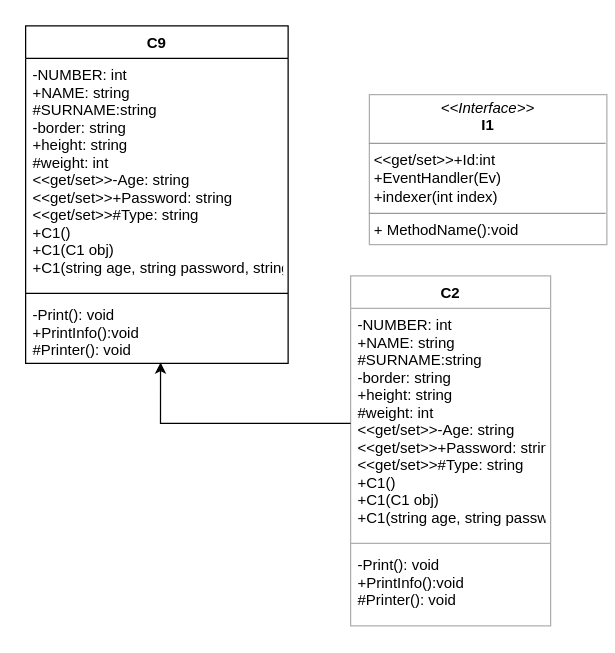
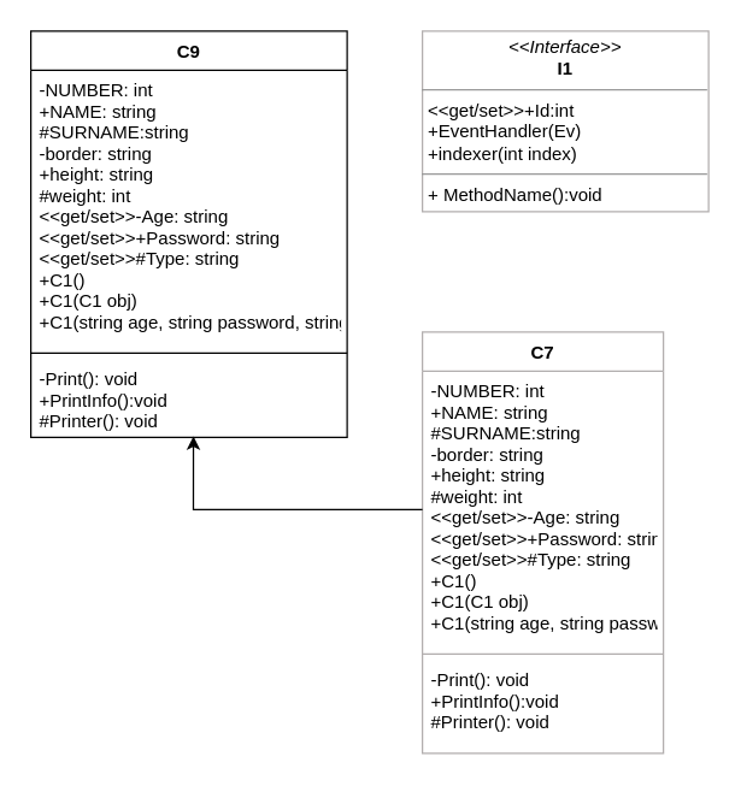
  <mxCell id="0" />
  <mxCell id="1" parent="0" />
  <mxCell id="2" value="C9&#10;" style="swimlane;fontStyle=1;align=center;verticalAlign=top;childLayout=stackLayout;horizontal=1;startSize=26;horizontalStack=0;resizeParent=1;resizeParentMax=0;resizeLast=0;collapsible=1;marginBottom=0;" vertex="1" parent="1"><mxGeometry x="20" y="20" width="210" height="270" as="geometry" /></mxCell>
  <mxCell id="3" value="-NUMBER: int&#10;+NAME: string&#10;#SURNAME:string&#10;-border: string&#10;+height: string&#10;#weight: int&#10;&lt;&lt;get/set&gt;&gt;-Age: string&#10;&lt;&lt;get/set&gt;&gt;+Password: string&#10;&lt;&lt;get/set&gt;&gt;#Type: string&#10;+C1()&#10;+C1(C1 obj)&#10;+C1(string age, string password, string type)" style="text;strokeColor=none;fillColor=none;align=left;verticalAlign=top;spacingLeft=4;spacingRight=4;overflow=hidden;rotatable=0;points=[[0,0.5],[1,0.5]];portConstraint=eastwest;" vertex="1" parent="2"><mxGeometry y="26" width="210" height="184" as="geometry" /></mxCell>
  <mxCell id="4" value="" style="line;strokeWidth=1;fillColor=none;align=left;verticalAlign=middle;spacingTop=-1;spacingLeft=3;spacingRight=3;rotatable=0;labelPosition=right;points=[];portConstraint=eastwest;strokeColor=inherit;" vertex="1" parent="2"><mxGeometry y="210" width="210" height="8" as="geometry" /></mxCell>
  <mxCell id="5" value="-Print(): void&#10;+PrintInfo():void&#10;#Printer(): void" style="text;strokeColor=none;fillColor=none;align=left;verticalAlign=top;spacingLeft=4;spacingRight=4;overflow=hidden;rotatable=0;points=[[0,0.5],[1,0.5]];portConstraint=eastwest;" vertex="1" parent="2"><mxGeometry y="218" width="210" height="52" as="geometry" /></mxCell>
- <mxCell id="6" value="&lt;p style=&quot;margin:0px;margin-top:4px;text-align:center;&quot;&gt;&lt;i&gt;&amp;lt;&amp;lt;Interface&amp;gt;&amp;gt;&lt;/i&gt;&lt;br&gt;&lt;b&gt;I1&lt;/b&gt;&lt;/p&gt;&lt;hr size=&quot;1&quot;&gt;&lt;p style=&quot;margin:0px;margin-left:4px;&quot;&gt;&amp;lt;&amp;lt;get/set&amp;gt;&amp;gt;+Id:int&lt;br&gt;+EventHandler(Ev)&lt;/p&gt;&lt;p style=&quot;margin:0px;margin-left:4px;&quot;&gt;+indexer(int index)&lt;/p&gt;&lt;hr size=&quot;1&quot;&gt;&lt;p style=&quot;margin:0px;margin-left:4px;&quot;&gt;+ MethodName():void&lt;/p&gt;" style="verticalAlign=top;align=left;overflow=fill;fontSize=12;fontFamily=Helvetica;html=1;strokeColor=#b2aeae;" vertex="1" parent="1"><mxGeometry x="295" y="75" width="190" height="120" as="geometry" /></mxCell>
- <mxCell id="7" value="C2&#10;" style="swimlane;fontStyle=1;align=center;verticalAlign=top;childLayout=stackLayout;horizontal=1;startSize=26;horizontalStack=0;resizeParent=1;resizeParentMax=0;resizeLast=0;collapsible=1;marginBottom=0;strokeColor=#b2aeae;" vertex="1" parent="1"><mxGeometry x="280" y="220" width="160" height="280" as="geometry" /></mxCell>
+ <mxCell id="6" value="&lt;p style=&quot;margin:0px;margin-top:4px;text-align:center;&quot;&gt;&lt;i&gt;&amp;lt;&amp;lt;Interface&amp;gt;&amp;gt;&lt;/i&gt;&lt;br&gt;&lt;b&gt;I1&lt;/b&gt;&lt;/p&gt;&lt;hr size=&quot;1&quot;&gt;&lt;p style=&quot;margin:0px;margin-left:4px;&quot;&gt;&amp;lt;&amp;lt;get/set&amp;gt;&amp;gt;+Id:int&lt;br&gt;+EventHandler(Ev)&lt;/p&gt;&lt;p style=&quot;margin:0px;margin-left:4px;&quot;&gt;+indexer(int index)&lt;/p&gt;&lt;hr size=&quot;1&quot;&gt;&lt;p style=&quot;margin:0px;margin-left:4px;&quot;&gt;+ MethodName():void&lt;/p&gt;" style="verticalAlign=top;align=left;overflow=fill;fontSize=12;fontFamily=Helvetica;html=1;strokeColor=#b2aeae;" vertex="1" parent="1"><mxGeometry x="280" y="20" width="190" height="120" as="geometry" /></mxCell>
+ <mxCell id="7" value="C7&#10;" style="swimlane;fontStyle=1;align=center;verticalAlign=top;childLayout=stackLayout;horizontal=1;startSize=26;horizontalStack=0;resizeParent=1;resizeParentMax=0;resizeLast=0;collapsible=1;marginBottom=0;strokeColor=#b2aeae;" vertex="1" parent="1"><mxGeometry x="280" y="220" width="160" height="280" as="geometry" /></mxCell>
  <mxCell id="8" value="-NUMBER: int&#10;+NAME: string&#10;#SURNAME:string&#10;-border: string&#10;+height: string&#10;#weight: int&#10;&lt;&lt;get/set&gt;&gt;-Age: string&#10;&lt;&lt;get/set&gt;&gt;+Password: string&#10;&lt;&lt;get/set&gt;&gt;#Type: string&#10;+C1()&#10;+C1(C1 obj)&#10;+C1(string age, string password, string type)" style="text;strokeColor=none;fillColor=none;align=left;verticalAlign=top;spacingLeft=4;spacingRight=4;overflow=hidden;rotatable=0;points=[[0,0.5],[1,0.5]];portConstraint=eastwest;" vertex="1" parent="7"><mxGeometry y="26" width="160" height="184" as="geometry" /></mxCell>
  <mxCell id="9" value="" style="line;strokeWidth=1;fillColor=none;align=left;verticalAlign=middle;spacingTop=-1;spacingLeft=3;spacingRight=3;rotatable=0;labelPosition=right;points=[];portConstraint=eastwest;strokeColor=inherit;" vertex="1" parent="7"><mxGeometry y="210" width="160" height="8" as="geometry" /></mxCell>
  <mxCell id="10" value="-Print(): void&#10;+PrintInfo():void&#10;#Printer(): void" style="text;strokeColor=none;fillColor=none;align=left;verticalAlign=top;spacingLeft=4;spacingRight=4;overflow=hidden;rotatable=0;points=[[0,0.5],[1,0.5]];portConstraint=eastwest;" vertex="1" parent="7"><mxGeometry y="218" width="160" height="62" as="geometry" /></mxCell>
  <mxCell id="11" style="edgeStyle=orthogonalEdgeStyle;rounded=0;orthogonalLoop=1;jettySize=auto;html=1;exitX=0;exitY=0.5;exitDx=0;exitDy=0;entryX=0.514;entryY=0.985;entryDx=0;entryDy=0;entryPerimeter=0;" edge="1" parent="1" source="8" target="5"><mxGeometry relative="1" as="geometry" /></mxCell>
